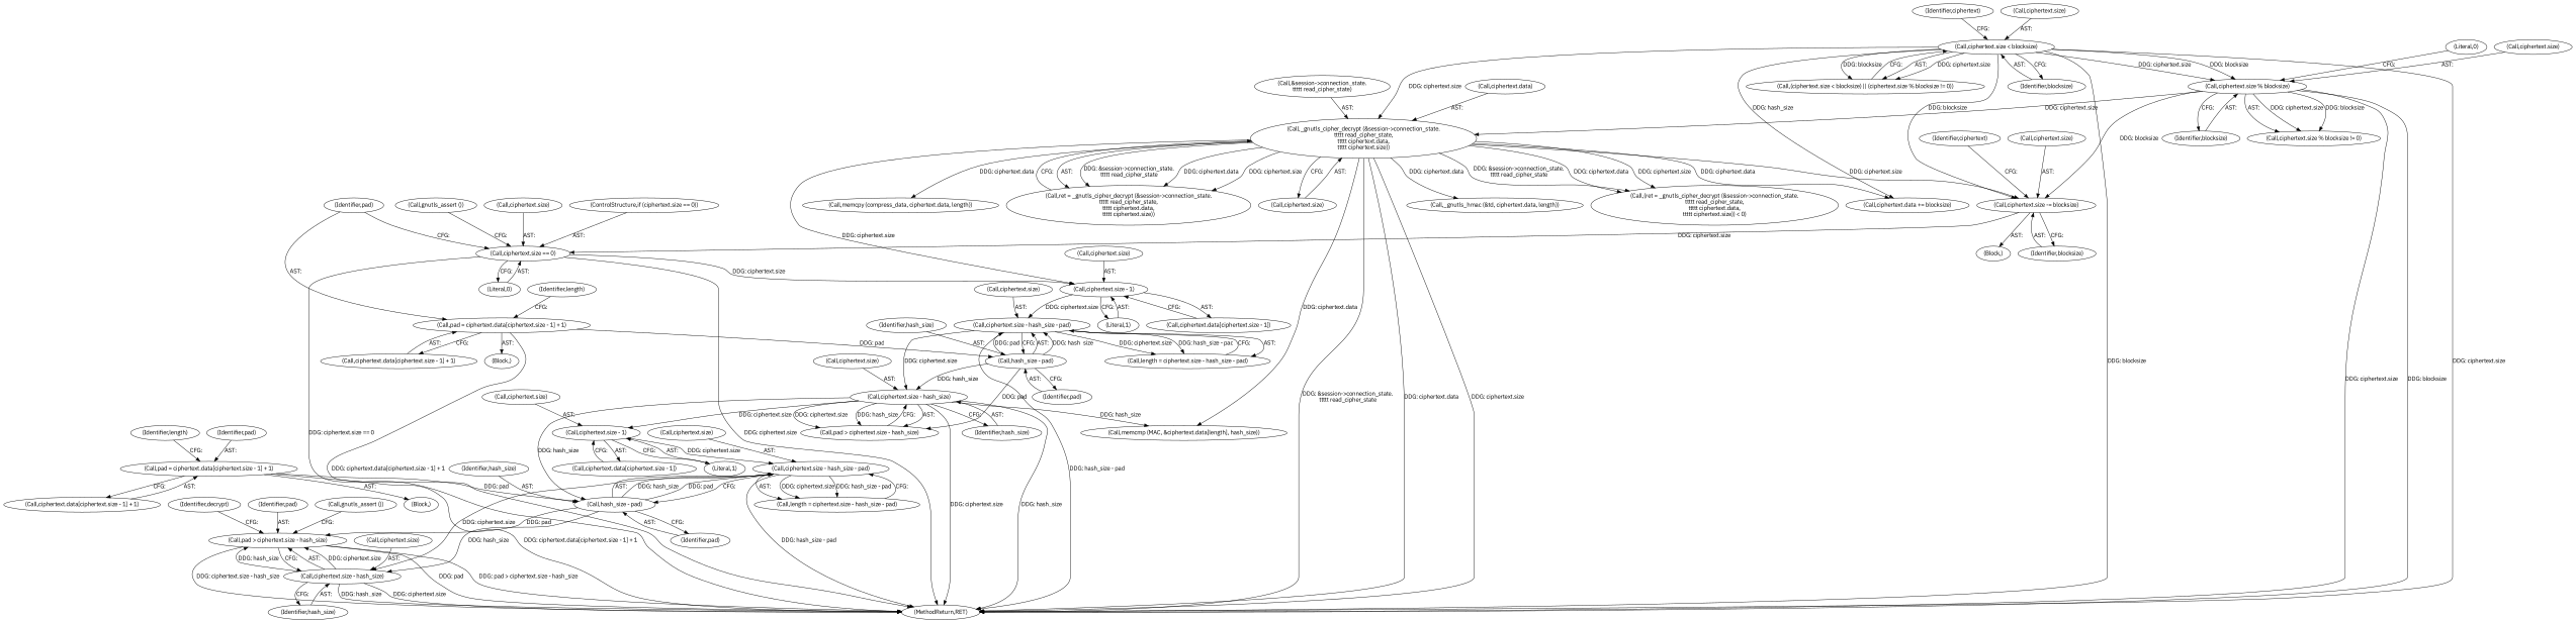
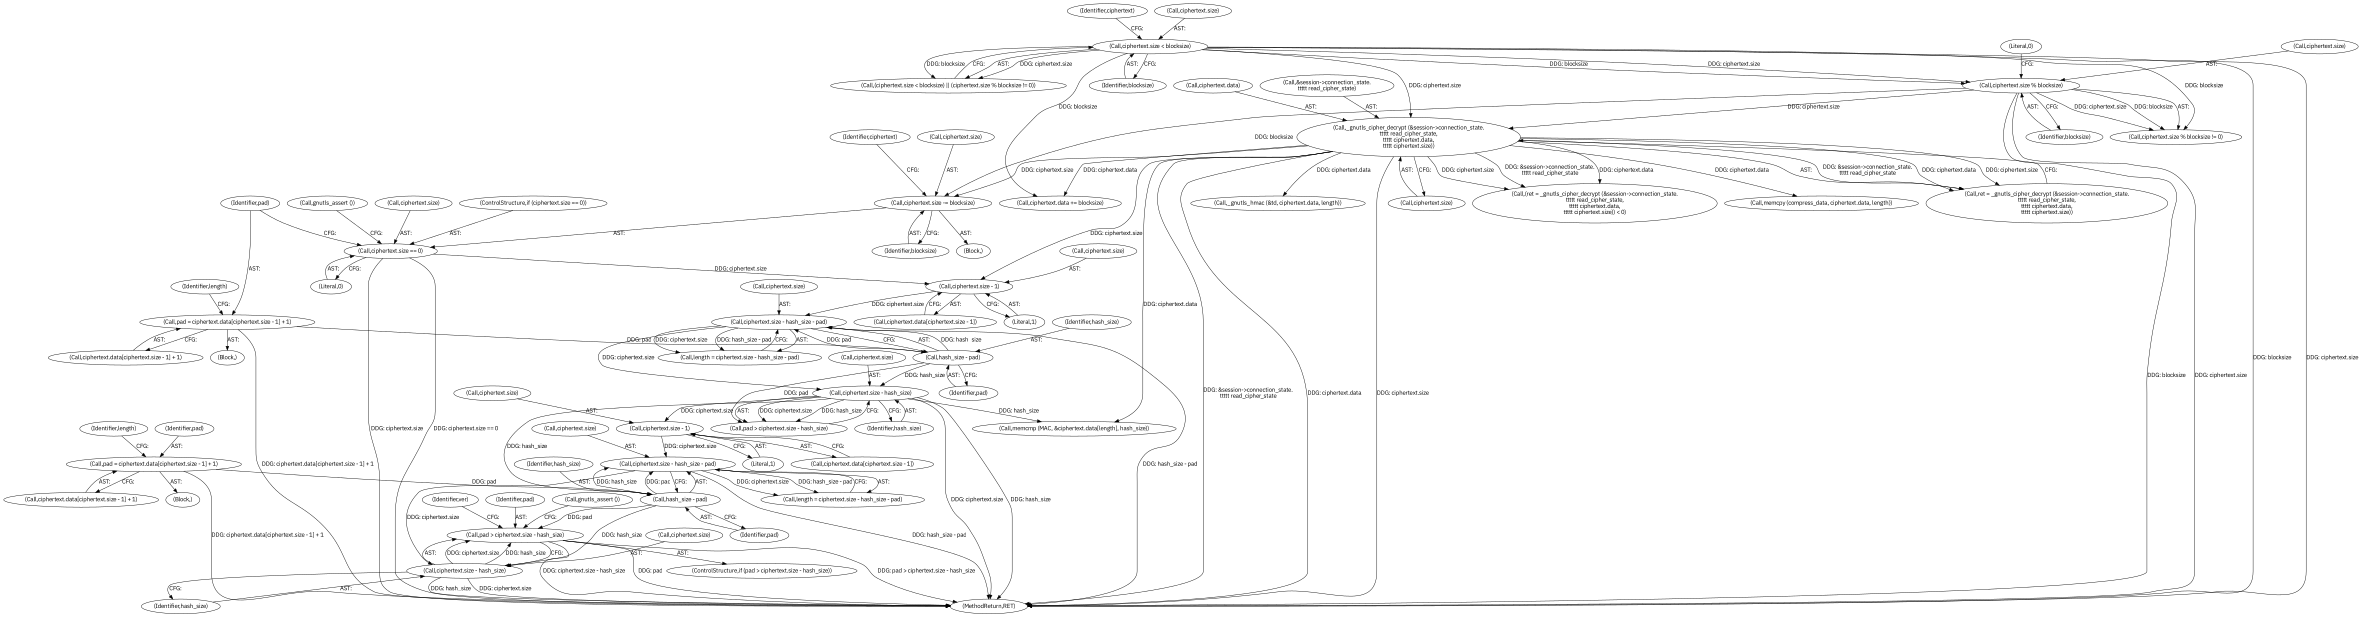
  digraph {
    fontname="IBM Plex Sans"
    node [fontname="IBM Plex Sans"]
    edge [fontname="IBM Plex Sans"]
    n1 [label="(Call,pad > ciphertext.size - hash_size)"]
    n2 [label="(Call,ciphertext.size - hash_size)"]
+   n3 [label="(ControlStructure,if (pad > ciphertext.size - hash_size))"]
    n4 [label="(MethodReturn,RET)"]
    n5 [label="(Identifier,hash_size)"]
    n6 [label="(Call,hash_size - pad)"]
    n7 [label="(Call,ciphertext.size - hash_size - pad)"]
    n8 [label="(Identifier,pad)"]
    n9 [label="(Call,length = ciphertext.size - hash_size - pad)"]
    n10 [label="(Call,ciphertext.size - hash_size)"]
    n11 [label="(Call,ciphertext.size - 1)"]
    n12 [label="(Call,memcmp (MAC, &ciphertext.data[length], hash_size))"]
    n13 [label="(Call,pad > ciphertext.size - hash_size)"]
    n14 [label="(Identifier,hash_size)"]
    n15 [label="(Call,ciphertext.data[ciphertext.size - 1])"]
    n16 [label="(Literal,1)"]
    n17 [label="(Call,ciphertext.size - hash_size - pad)"]
    n18 [label="(Call,hash_size - pad)"]
    n19 [label="(Call,length = ciphertext.size - hash_size - pad)"]
    n20 [label="(Identifier,pad)"]
    n21 [label="(Call,ciphertext.size - 1)"]
    n22 [label="(Call,ciphertext.data[ciphertext.size - 1])"]
    n23 [label="(Literal,1)"]
    n24 [label="(Call,ciphertext.size == 0)"]
    n25 [label="(Literal,0)"]
    n26 [label="(ControlStructure,if (ciphertext.size == 0))"]
    n27 [label="(Call,ciphertext.size -= blocksize)"]
    n28 [label="(Identifier,blocksize)"]
    n29 [label="(Block,)"]
    n30 [label="(Call,ciphertext.size < blocksize)"]
    n31 [label="(Call,ciphertext.size % blocksize)"]
    n32 [label="(Call,_gnutls_cipher_decrypt (&session->connection_state.\n\t\t\t\t\t read_cipher_state,\n\t\t\t\t\t ciphertext.data,\n\t\t\t\t\t ciphertext.size))"]
    n33 [label="(Call,(ciphertext.size < blocksize) || (ciphertext.size % blocksize != 0))"]
    n34 [label="(Identifier,blocksize)"]
    n35 [label="(Call,ciphertext.data += blocksize)"]
    n36 [label="(Identifier,blocksize)"]
    n37 [label="(Call,ciphertext.size % blocksize != 0)"]
    n38 [label="(Call,_gnutls_hmac (&td, ciphertext.data, length))"]
    n39 [label="(Call,(ret = _gnutls_cipher_decrypt (&session->connection_state.\n\t\t\t\t\t read_cipher_state,\n\t\t\t\t\t ciphertext.data,\n\t\t\t\t\t ciphertext.size)) < 0)"]
    n40 [label="(Call,memcpy (compress_data, ciphertext.data, length))"]
    n41 [label="(Call,ret = _gnutls_cipher_decrypt (&session->connection_state.\n\t\t\t\t\t read_cipher_state,\n\t\t\t\t\t ciphertext.data,\n\t\t\t\t\t ciphertext.size))"]
    n42 [label="(Call,ciphertext.size)"]
    n43 [label="(Call,pad = ciphertext.data[ciphertext.size - 1] + 1)"]
    n44 [label="(Call,ciphertext.data[ciphertext.size - 1] + 1)"]
    n45 [label="(Block,)"]
    n46 [label="(Call,pad = ciphertext.data[ciphertext.size - 1] + 1)"]
    n47 [label="(Block,)"]
    n48 [label="(Call,ciphertext.data[ciphertext.size - 1] + 1)"]
    n49 [label="(Identifier,length)"]
    n50 [label="(Call,ciphertext.size)"]
    n51 [label="(Identifier,ciphertext)"]
    n52 [label="(Identifier,length)"]
    n53 [label="(Call,ciphertext.size)"]
    n54 [label="(Identifier,ciphertext)"]
    n55 [label="(Literal,0)"]
    n56 [label="(Call,gnutls_assert ())"]
    n57 [label="(Call,ciphertext.size)"]
    n58 [label="(Call,ciphertext.size)"]
    n59 [label="(Call,ciphertext.size)"]
    n60 [label="(Identifier,pad)"]
    n61 [label="(Call,ciphertext.size)"]
    n62 [label="(Call,&session->connection_state.\n\t\t\t\t\t read_cipher_state)"]
    n63 [label="(Identifier,hash_size)"]
    n64 [label="(Call,ciphertext.data)"]
    n65 [label="(Call,ciphertext.size)"]
    n66 [label="(Call,gnutls_assert ())"]
    n67 [label="(Identifier,pad)"]
    n68 [label="(Identifier,hash_size)"]
    n69 [label="(Call,ciphertext.size)"]
-   n70 [label="(Identifier,decrypt)"]
+   n70 [label="(Identifier,ver)"]
    n71 [label="(Identifier,pad)"]
    n72 [label="(Call,ciphertext.size)"]
    n73 [label="(Call,ciphertext.size)"]
    n1 -> n2 [label="CFG: "]
+   n1 -> n3 [label="AST: "]
    n1 -> n4 [label="DDG: ciphertext.size - hash_size"]
    n1 -> n4 [label="DDG: pad"]
    n1 -> n4 [label="DDG: pad > ciphertext.size - hash_size"]
    n2 -> n1 [label="AST: "]
    n2 -> n1 [label="DDG: ciphertext.size"]
    n2 -> n1 [label="DDG: hash_size"]
    n2 -> n4 [label="DDG: ciphertext.size"]
    n2 -> n4 [label="DDG: hash_size"]
    n2 -> n5 [label="CFG: "]
    n5 -> n2 [label="AST: "]
    n6 -> n1 [label="DDG: pad"]
    n6 -> n2 [label="DDG: hash_size"]
    n6 -> n7 [label="AST: "]
    n6 -> n7 [label="DDG: hash_size"]
    n6 -> n7 [label="DDG: pad"]
    n6 -> n8 [label="CFG: "]
    n7 -> n2 [label="DDG: ciphertext.size"]
    n7 -> n4 [label="DDG: hash_size - pad"]
    n7 -> n6 [label="CFG: "]
    n7 -> n9 [label="AST: "]
    n7 -> n9 [label="DDG: ciphertext.size"]
    n7 -> n9 [label="DDG: hash_size - pad"]
    n8 -> n6 [label="AST: "]
    n9 -> n7 [label="CFG: "]
    n10 -> n4 [label="DDG: ciphertext.size"]
    n10 -> n4 [label="DDG: hash_size"]
    n10 -> n6 [label="DDG: hash_size"]
    n10 -> n11 [label="DDG: ciphertext.size"]
    n10 -> n12 [label="DDG: hash_size"]
    n10 -> n13 [label="AST: "]
    n10 -> n13 [label="DDG: ciphertext.size"]
    n10 -> n13 [label="DDG: hash_size"]
    n10 -> n14 [label="CFG: "]
    n11 -> n7 [label="DDG: ciphertext.size"]
    n11 -> n15 [label="AST: "]
    n11 -> n16 [label="CFG: "]
    n13 -> n10 [label="CFG: "]
    n14 -> n10 [label="AST: "]
    n15 -> n11 [label="CFG: "]
    n16 -> n11 [label="AST: "]
    n17 -> n4 [label="DDG: hash_size - pad"]
    n17 -> n10 [label="DDG: ciphertext.size"]
    n17 -> n18 [label="CFG: "]
    n17 -> n19 [label="AST: "]
    n17 -> n19 [label="DDG: ciphertext.size"]
    n17 -> n19 [label="DDG: hash_size - pad"]
    n18 -> n10 [label="DDG: hash_size"]
    n18 -> n13 [label="DDG: pad"]
    n18 -> n17 [label="AST: "]
    n18 -> n17 [label="DDG: hash_size"]
    n18 -> n17 [label="DDG: pad"]
    n18 -> n20 [label="CFG: "]
    n19 -> n17 [label="CFG: "]
    n20 -> n18 [label="AST: "]
    n21 -> n17 [label="DDG: ciphertext.size"]
    n21 -> n22 [label="AST: "]
    n21 -> n23 [label="CFG: "]
    n22 -> n21 [label="CFG: "]
    n23 -> n21 [label="AST: "]
    n24 -> n4 [label="DDG: ciphertext.size"]
    n24 -> n4 [label="DDG: ciphertext.size == 0"]
    n24 -> n21 [label="DDG: ciphertext.size"]
    n24 -> n25 [label="CFG: "]
    n25 -> n24 [label="AST: "]
    n26 -> n24 [label="AST: "]
-   n27 -> n24 [label="DDG: ciphertext.size"]
+   n27 -> n24 [label="AST: "]
    n27 -> n28 [label="CFG: "]
    n27 -> n29 [label="AST: "]
    n28 -> n27 [label="AST: "]
    n30 -> n4 [label="DDG: blocksize"]
    n30 -> n4 [label="DDG: ciphertext.size"]
-   n30 -> n27 [label="DDG: blocksize"]
+   n30 -> n37 [label="DDG: blocksize"]
    n30 -> n31 [label="DDG: ciphertext.size"]
    n30 -> n31 [label="DDG: blocksize"]
    n30 -> n32 [label="DDG: ciphertext.size"]
    n30 -> n33 [label="AST: "]
    n30 -> n33 [label="DDG: ciphertext.size"]
    n30 -> n33 [label="DDG: blocksize"]
    n30 -> n34 [label="CFG: "]
-   n30 -> n35 [label="DDG: hash_size"]
+   n30 -> n35 [label="DDG: blocksize"]
    n31 -> n4 [label="DDG: ciphertext.size"]
    n31 -> n4 [label="DDG: blocksize"]
    n31 -> n27 [label="DDG: blocksize"]
    n31 -> n32 [label="DDG: ciphertext.size"]
    n31 -> n36 [label="CFG: "]
    n31 -> n37 [label="AST: "]
    n31 -> n37 [label="DDG: ciphertext.size"]
    n31 -> n37 [label="DDG: blocksize"]
    n32 -> n4 [label="DDG: &session->connection_state.\n\t\t\t\t\t read_cipher_state"]
    n32 -> n4 [label="DDG: ciphertext.data"]
    n32 -> n4 [label="DDG: ciphertext.size"]
    n32 -> n12 [label="DDG: ciphertext.data"]
    n32 -> n21 [label="DDG: ciphertext.size"]
    n32 -> n27 [label="DDG: ciphertext.size"]
    n32 -> n35 [label="DDG: ciphertext.data"]
    n32 -> n38 [label="DDG: ciphertext.data"]
    n32 -> n39 [label="DDG: &session->connection_state.\n\t\t\t\t\t read_cipher_state"]
    n32 -> n39 [label="DDG: ciphertext.data"]
    n32 -> n39 [label="DDG: ciphertext.size"]
    n32 -> n40 [label="DDG: ciphertext.data"]
    n32 -> n41 [label="AST: "]
    n32 -> n41 [label="DDG: &session->connection_state.\n\t\t\t\t\t read_cipher_state"]
    n32 -> n41 [label="DDG: ciphertext.data"]
    n32 -> n41 [label="DDG: ciphertext.size"]
    n32 -> n42 [label="CFG: "]
    n33 -> n30 [label="CFG: "]
    n34 -> n30 [label="AST: "]
    n36 -> n31 [label="AST: "]
    n41 -> n32 [label="CFG: "]
    n42 -> n32 [label="AST: "]
    n43 -> n4 [label="DDG: ciphertext.data[ciphertext.size - 1] + 1"]
    n43 -> n18 [label="DDG: pad"]
    n43 -> n44 [label="CFG: "]
    n43 -> n45 [label="AST: "]
    n44 -> n43 [label="AST: "]
    n46 -> n4 [label="DDG: ciphertext.data[ciphertext.size - 1] + 1"]
    n46 -> n6 [label="DDG: pad"]
    n46 -> n47 [label="AST: "]
    n46 -> n48 [label="CFG: "]
    n48 -> n46 [label="AST: "]
    n49 -> n43 [label="CFG: "]
    n50 -> n17 [label="AST: "]
    n51 -> n27 [label="CFG: "]
    n52 -> n46 [label="CFG: "]
    n53 -> n2 [label="AST: "]
    n54 -> n30 [label="CFG: "]
    n55 -> n31 [label="CFG: "]
    n56 -> n24 [label="CFG: "]
    n57 -> n21 [label="AST: "]
    n58 -> n11 [label="AST: "]
    n59 -> n10 [label="AST: "]
    n60 -> n46 [label="AST: "]
    n61 -> n31 [label="AST: "]
    n62 -> n32 [label="AST: "]
    n63 -> n18 [label="AST: "]
    n64 -> n32 [label="AST: "]
    n65 -> n7 [label="AST: "]
    n66 -> n1 [label="CFG: "]
    n67 -> n24 [label="CFG: "]
    n67 -> n43 [label="AST: "]
    n68 -> n6 [label="AST: "]
    n69 -> n27 [label="AST: "]
    n70 -> n1 [label="CFG: "]
    n71 -> n1 [label="AST: "]
    n72 -> n24 [label="AST: "]
    n73 -> n30 [label="AST: "]
  }
